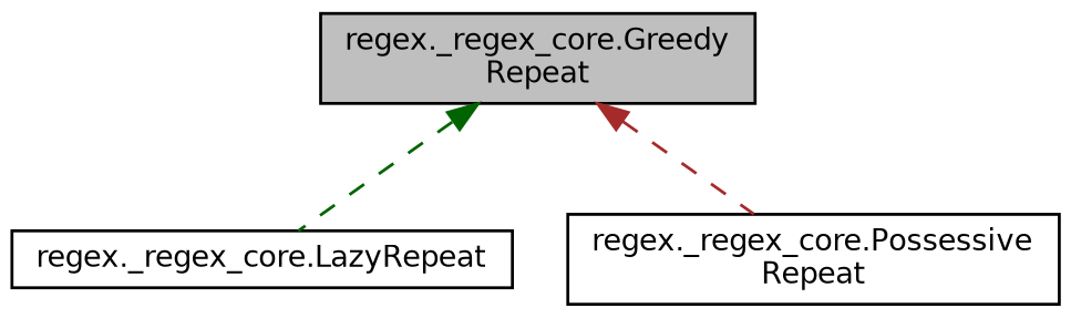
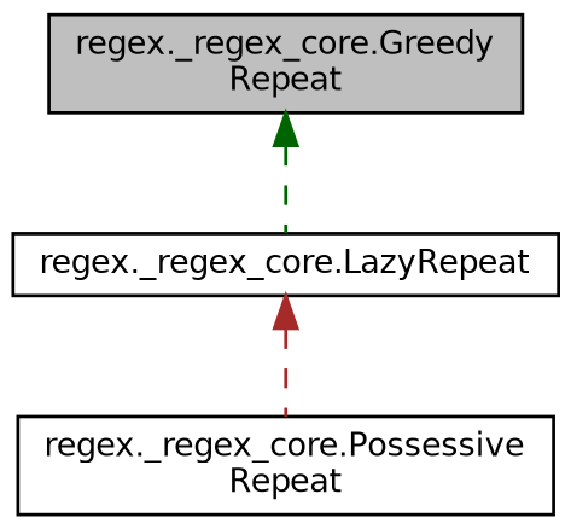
  digraph {
    node [color=black fillcolor=white fontname=Helvetica fontsize=10 shape=record style=filled]
    edge [dir=back fontname=Helvetica fontsize=10 labelfontname=Helvetica labelfontsize=10 style=dashed]
    n1 [fillcolor=grey75 fontcolor=black height=0.2 label="regex._regex_core.Greedy\lRepeat" width=0.4]
    n2 [height=0.2 label="regex._regex_core.LazyRepeat" width=0.4]
    n3 [height=0.2 label="regex._regex_core.Possessive\lRepeat" width=0.4]
    n1 -> n2 [color=darkgreen]
-   n1 -> n3 [color=brown]
+   n2 -> n3 [color=brown]
  }
